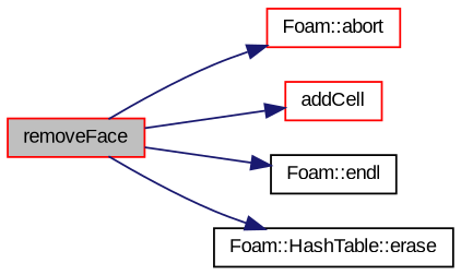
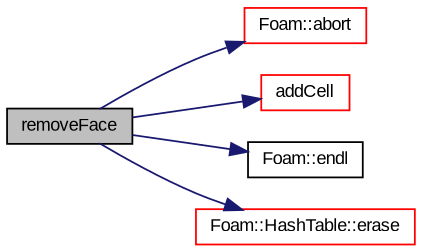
  digraph {
    fontname="Liberation Sans"
    rankdir=LR
    node [color=black fontname="Liberation Sans" fontsize=10 shape=record]
    edge [color=midnightblue fontname="Liberation Sans" fontsize=10 labelfontname=FreeSans labelfontsize=10 style=solid]
-   n1 [color=red fillcolor=grey75 fontcolor=black height=0.2 label=removeFace style=filled width=0.4]
+   n1 [fillcolor=grey75 fontcolor=black height=0.2 label=removeFace style=filled width=0.4]
    n2 [color=red height=0.2 label="Foam::abort" width=0.4]
    n3 [color=red height=0.2 label=addCell width=0.4]
    n4 [height=0.2 label="Foam::endl" width=0.4]
-   n5 [height=0.2 label="Foam::HashTable::erase" width=0.4]
+   n5 [color=red height=0.2 label="Foam::HashTable::erase" width=0.4]
    n1 -> n2
    n1 -> n3
    n1 -> n4
    n1 -> n5
  }
